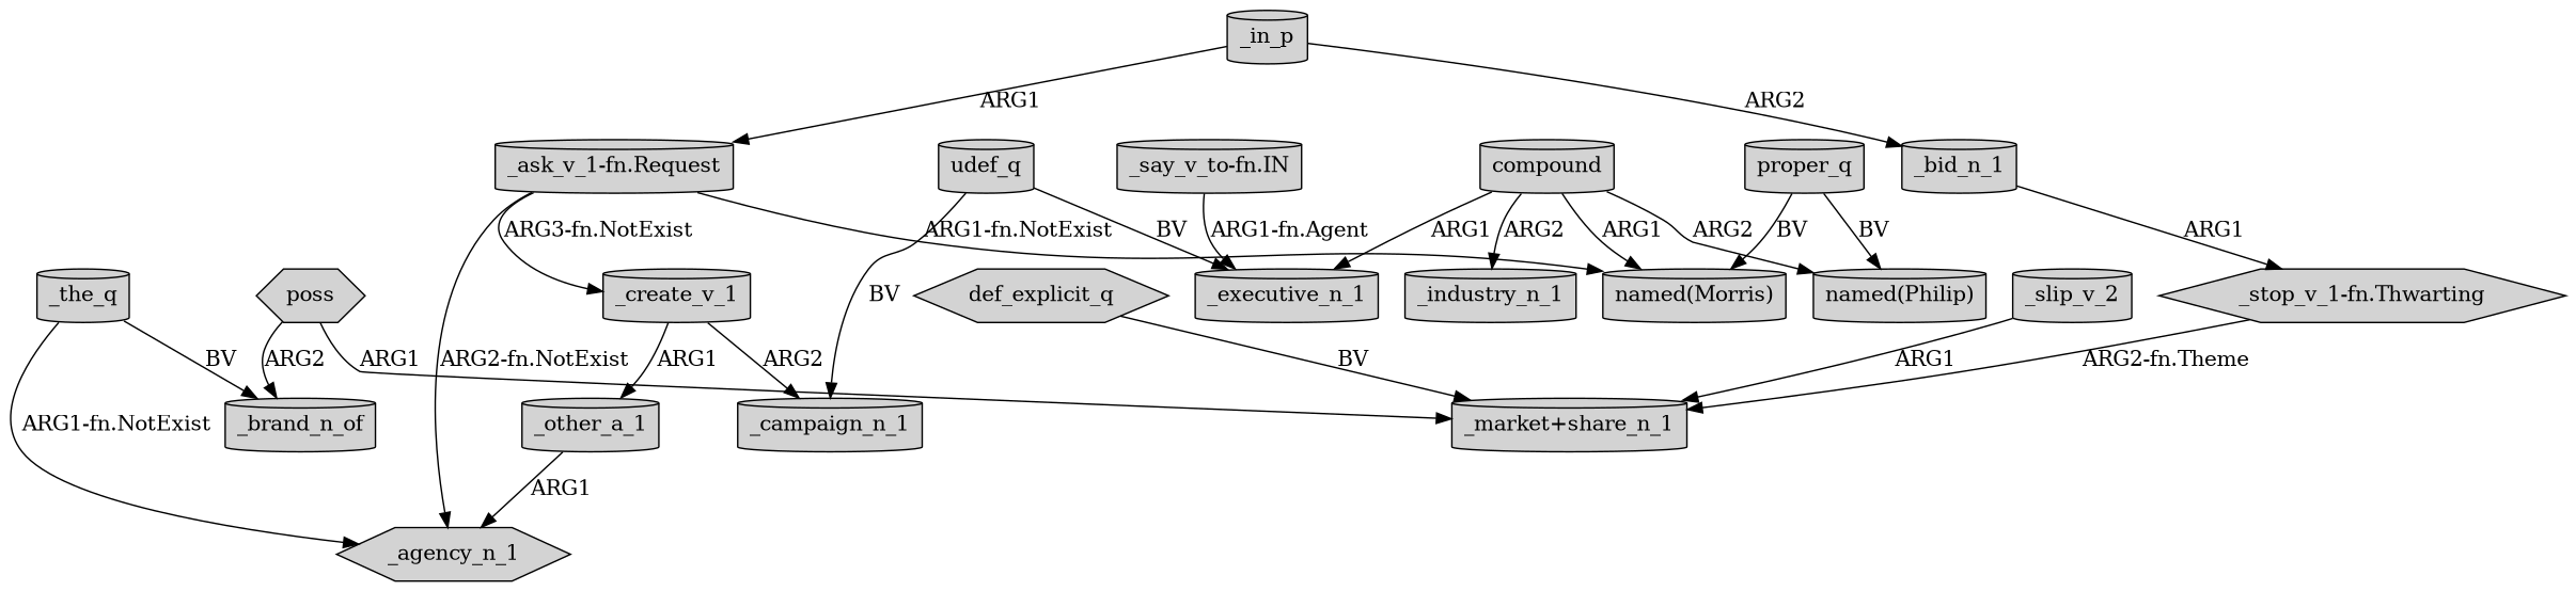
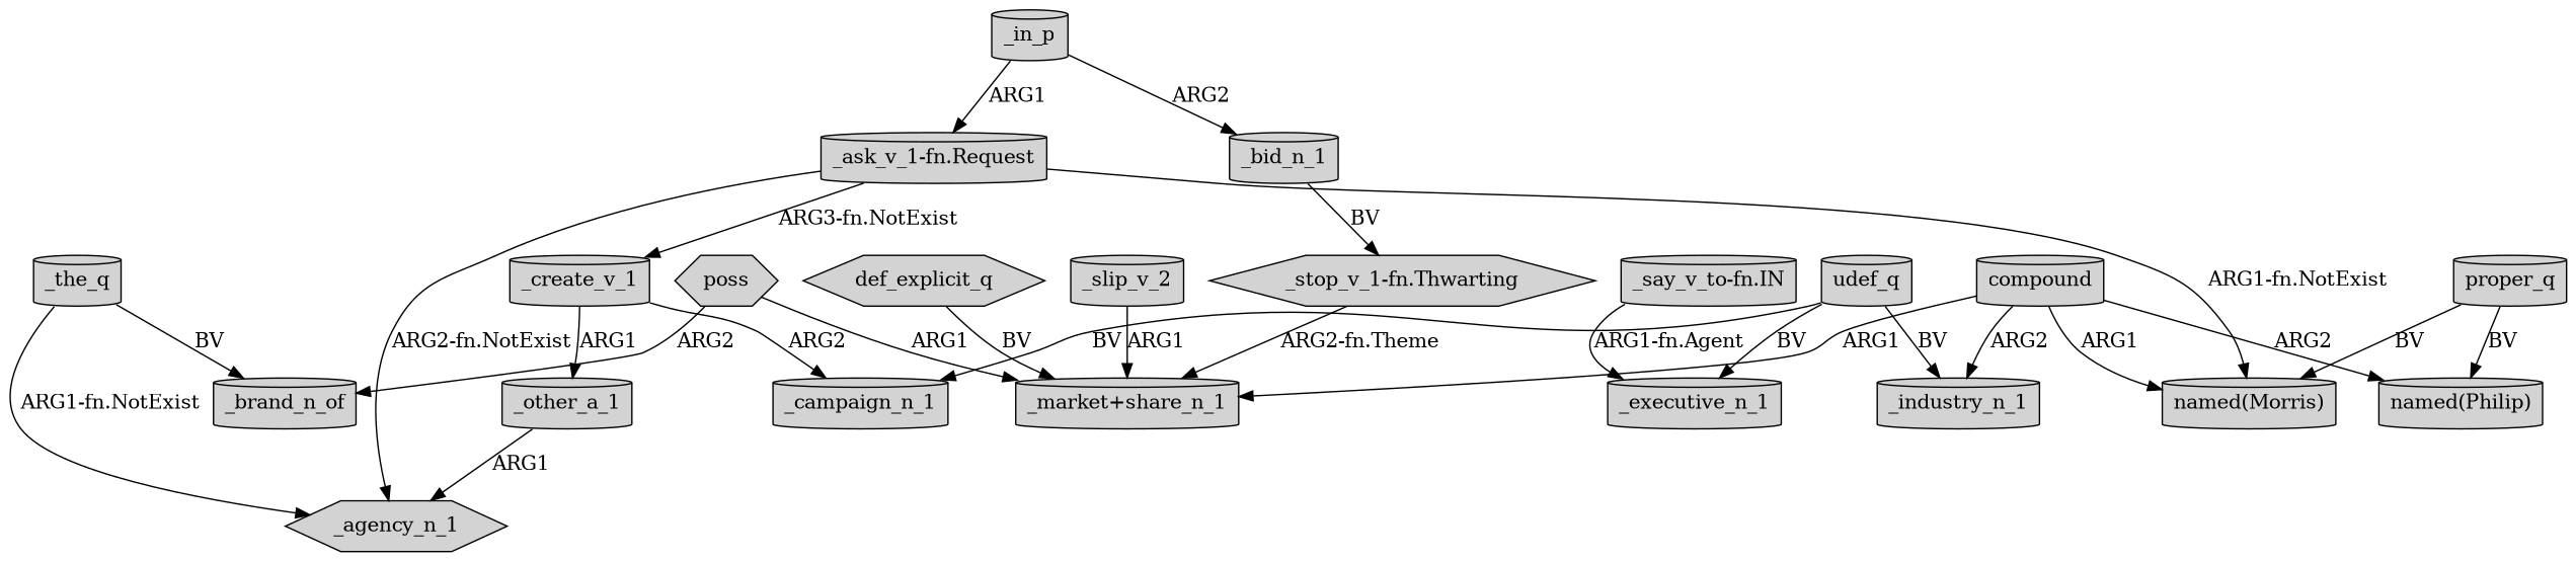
  digraph {
    node [shape=cylinder style=filled]
    _agency_n_1 [shape=hexagon]
    _the_q
    _brand_n_of
    "_ask_v_1-fn.Request"
    _create_v_1
    "named(Morris)"
    _campaign_n_1
    _other_a_1
    udef_q
    _executive_n_1
    _industry_n_1
    poss [shape=hexagon]
    "_market+share_n_1"
    _in_p
    _bid_n_1
    "_stop_v_1-fn.Thwarting" [shape=hexagon]
    compound
    "named(Philip)"
    proper_q
    def_explicit_q [shape=hexagon]
    "_say_v_to-fn.IN"
    _slip_v_2
    _the_q -> _agency_n_1 [label="ARG1-fn.NotExist"]
    _the_q -> _brand_n_of [label=BV]
    "_ask_v_1-fn.Request" -> _agency_n_1 [label="ARG2-fn.NotExist"]
    "_ask_v_1-fn.Request" -> _create_v_1 [label="ARG3-fn.NotExist"]
    "_ask_v_1-fn.Request" -> "named(Morris)" [label="ARG1-fn.NotExist"]
    _create_v_1 -> _campaign_n_1 [label=ARG2]
    _create_v_1 -> _other_a_1 [label=ARG1]
    _other_a_1 -> _agency_n_1 [label=ARG1]
    udef_q -> _campaign_n_1 [label=BV]
    udef_q -> _executive_n_1 [label=BV]
+   udef_q -> _industry_n_1 [label=BV]
    poss -> _brand_n_of [label=ARG2]
    poss -> "_market+share_n_1" [label=ARG1]
    _in_p -> "_ask_v_1-fn.Request" [label=ARG1]
    _in_p -> _bid_n_1 [label=ARG2]
-   _bid_n_1 -> "_stop_v_1-fn.Thwarting" [label=ARG1]
+   _bid_n_1 -> "_stop_v_1-fn.Thwarting" [label=BV]
    "_stop_v_1-fn.Thwarting" -> "_market+share_n_1" [label="ARG2-fn.Theme"]
    compound -> "named(Morris)" [label=ARG1]
-   compound -> _executive_n_1 [label=ARG1]
+   compound -> "_market+share_n_1" [label=ARG1]
    compound -> _industry_n_1 [label=ARG2]
    compound -> "named(Philip)" [label=ARG2]
    proper_q -> "named(Morris)" [label=BV]
    proper_q -> "named(Philip)" [label=BV]
    def_explicit_q -> "_market+share_n_1" [label=BV]
    "_say_v_to-fn.IN" -> _executive_n_1 [label="ARG1-fn.Agent"]
    _slip_v_2 -> "_market+share_n_1" [label=ARG1]
  }
